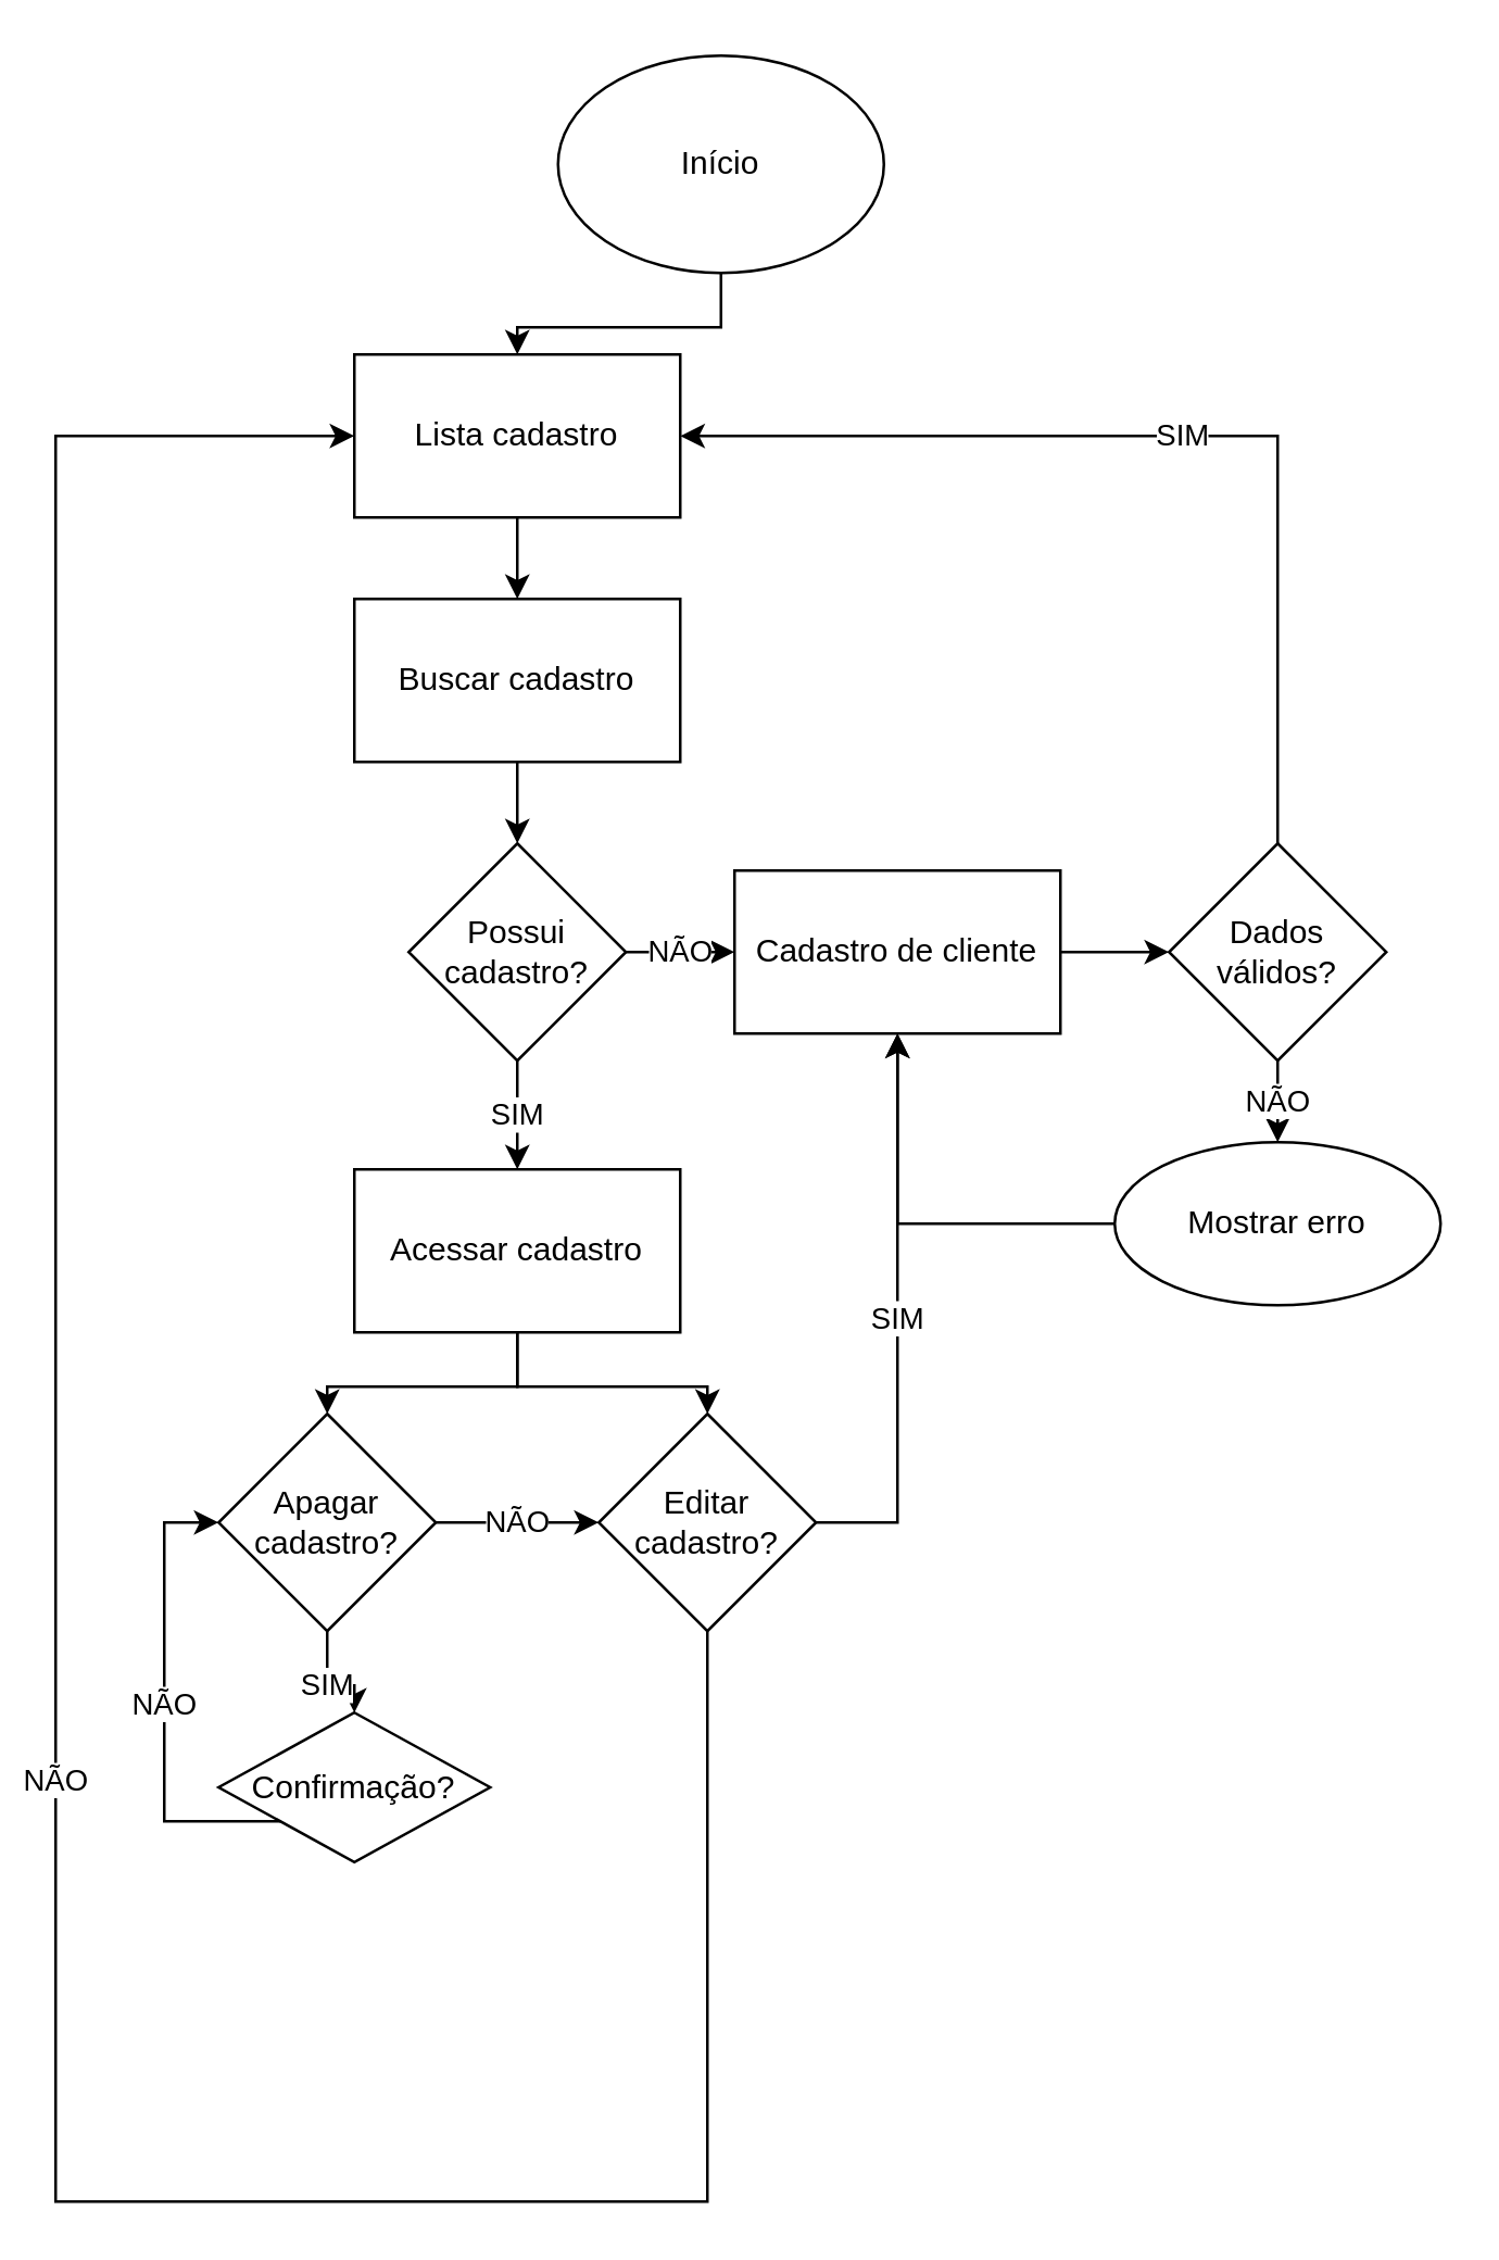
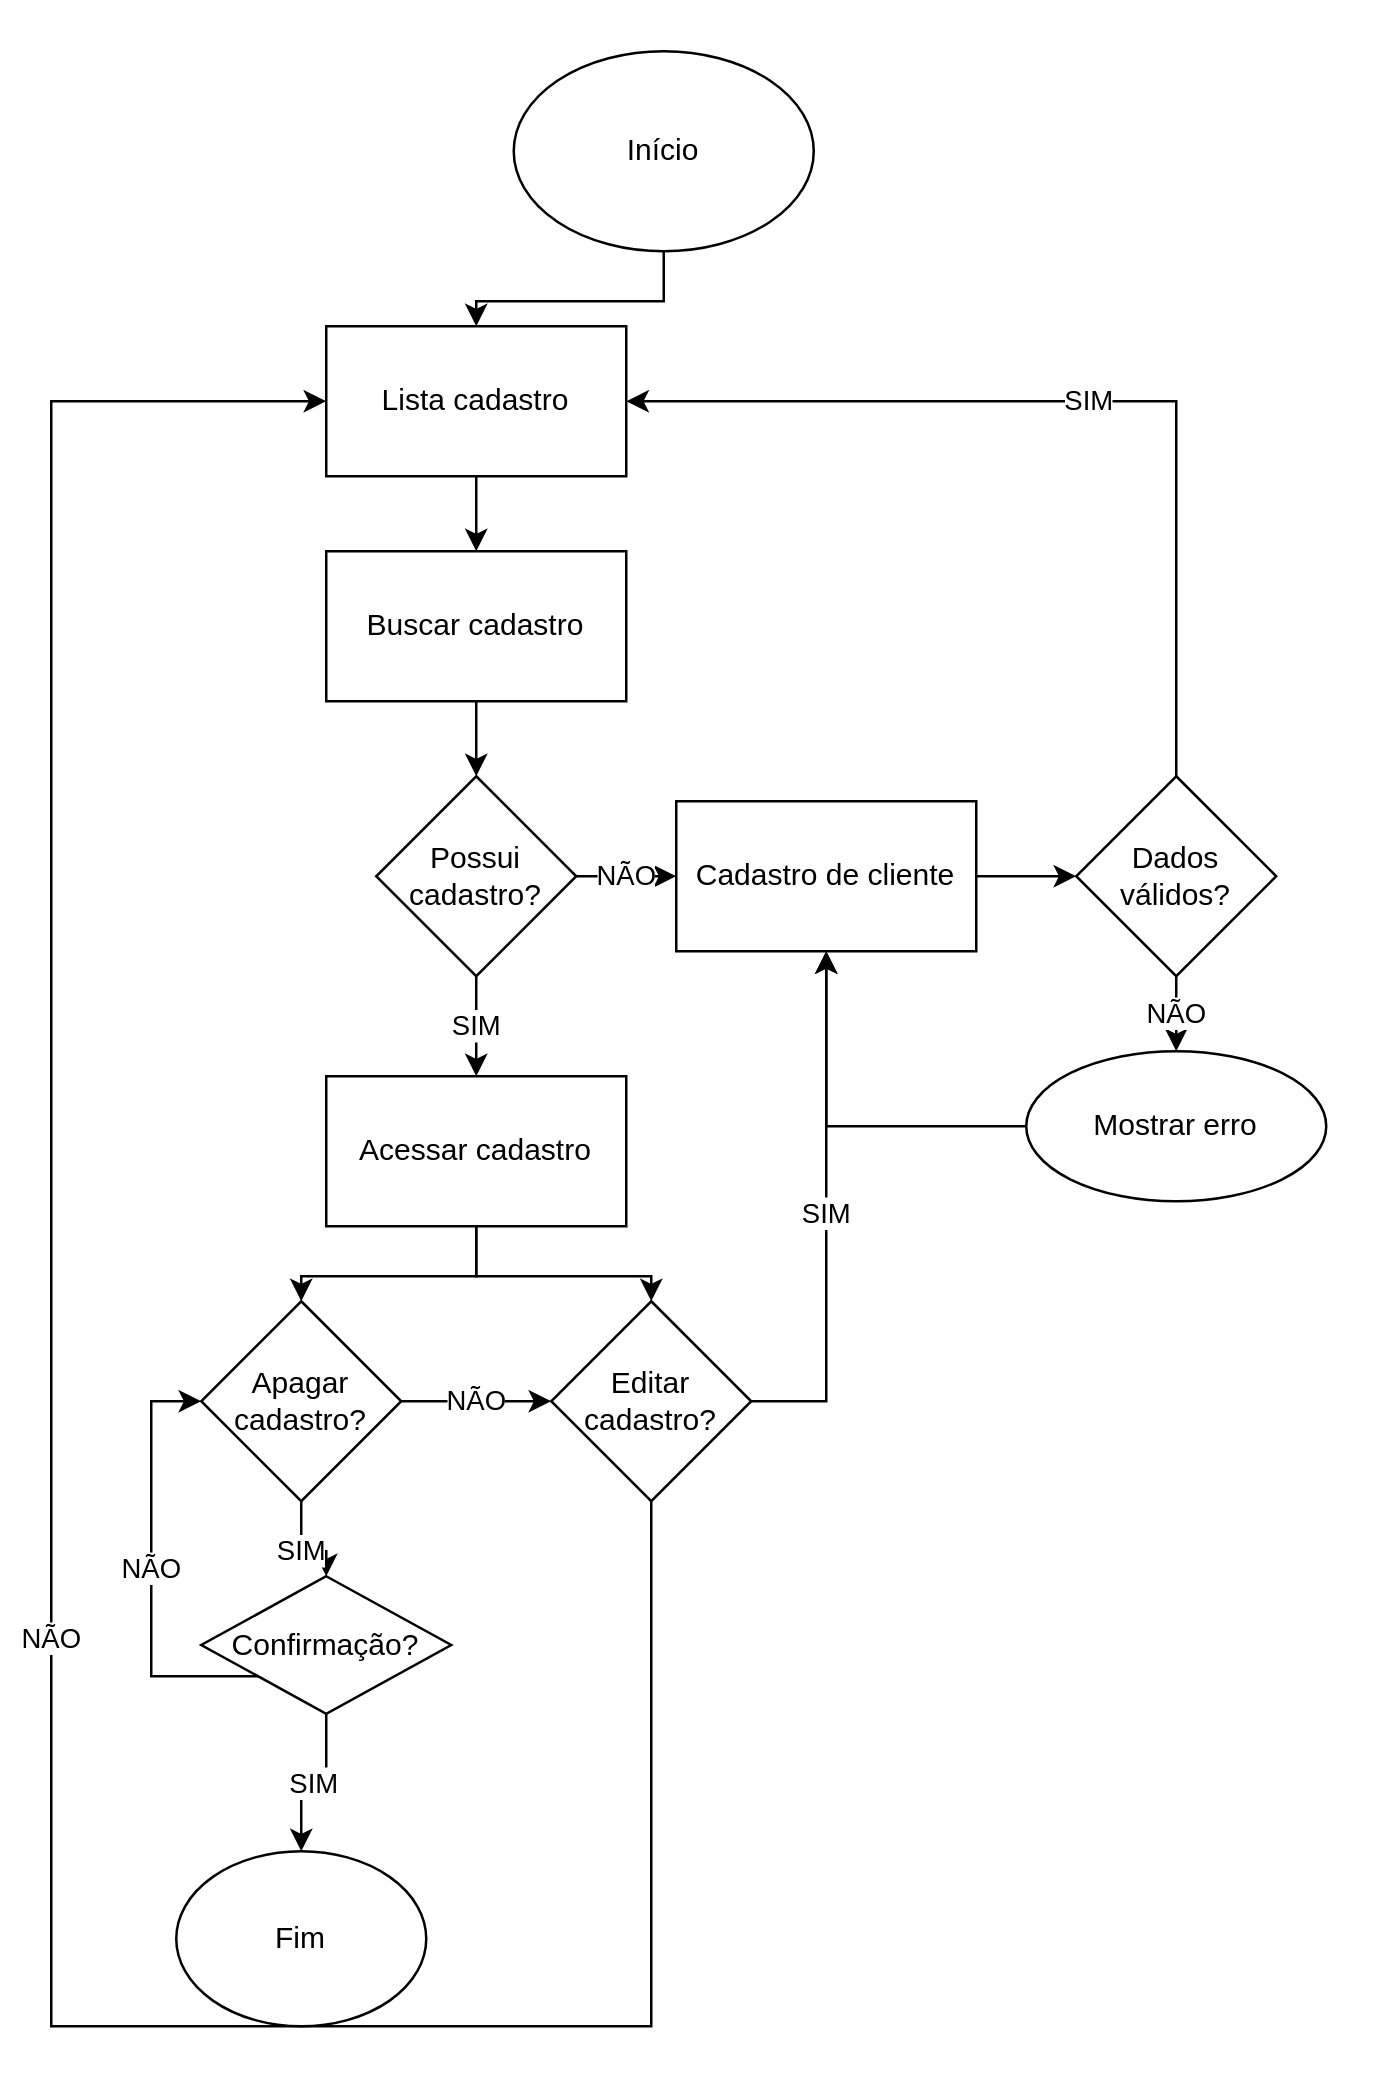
  <mxCell id="0" />
  <mxCell id="1" parent="0" />
  <mxCell id="2" value="" style="edgeStyle=orthogonalEdgeStyle;rounded=0;orthogonalLoop=1;jettySize=auto;html=1;" parent="1" source="3" target="5" edge="1"><mxGeometry relative="1" as="geometry" /></mxCell>
  <mxCell id="3" value="Início" style="ellipse;whiteSpace=wrap;html=1;" parent="1" vertex="1"><mxGeometry x="205" y="20" width="120" height="80" as="geometry" /></mxCell>
  <mxCell id="4" value="" style="edgeStyle=orthogonalEdgeStyle;rounded=0;orthogonalLoop=1;jettySize=auto;html=1;" parent="1" source="5" target="7" edge="1"><mxGeometry relative="1" as="geometry" /></mxCell>
  <mxCell id="5" value="Lista cadastro" style="whiteSpace=wrap;html=1;" parent="1" vertex="1"><mxGeometry x="130" y="130" width="120" height="60" as="geometry" /></mxCell>
  <mxCell id="6" value="" style="edgeStyle=orthogonalEdgeStyle;rounded=0;orthogonalLoop=1;jettySize=auto;html=1;" parent="1" source="7" target="10" edge="1"><mxGeometry relative="1" as="geometry" /></mxCell>
  <mxCell id="7" value="Buscar cadastro" style="whiteSpace=wrap;html=1;" parent="1" vertex="1"><mxGeometry x="130" y="220" width="120" height="60" as="geometry" /></mxCell>
  <mxCell id="8" value="NÃO" style="edgeStyle=orthogonalEdgeStyle;rounded=0;orthogonalLoop=1;jettySize=auto;html=1;" parent="1" source="10" target="12" edge="1"><mxGeometry relative="1" as="geometry"><Array as="points"><mxPoint x="250" y="350" /><mxPoint x="250" y="350" /></Array></mxGeometry></mxCell>
  <mxCell id="9" value="SIM" style="edgeStyle=orthogonalEdgeStyle;rounded=0;orthogonalLoop=1;jettySize=auto;html=1;" parent="1" source="10" target="20" edge="1"><mxGeometry relative="1" as="geometry" /></mxCell>
  <mxCell id="10" value="Possui cadastro?" style="rhombus;whiteSpace=wrap;html=1;" parent="1" vertex="1"><mxGeometry x="150" y="310" width="80" height="80" as="geometry" /></mxCell>
  <mxCell id="11" value="" style="edgeStyle=orthogonalEdgeStyle;rounded=0;orthogonalLoop=1;jettySize=auto;html=1;" parent="1" source="12" target="15" edge="1"><mxGeometry relative="1" as="geometry" /></mxCell>
  <mxCell id="12" value="Cadastro de cliente" style="whiteSpace=wrap;html=1;" parent="1" vertex="1"><mxGeometry x="270" y="320" width="120" height="60" as="geometry" /></mxCell>
  <mxCell id="13" value="NÃO" style="edgeStyle=orthogonalEdgeStyle;rounded=0;orthogonalLoop=1;jettySize=auto;html=1;" parent="1" source="15" target="17" edge="1"><mxGeometry relative="1" as="geometry" /></mxCell>
  <mxCell id="14" value="SIM" style="edgeStyle=orthogonalEdgeStyle;rounded=0;orthogonalLoop=1;jettySize=auto;html=1;entryX=1;entryY=0.5;entryDx=0;entryDy=0;" parent="1" source="15" target="5" edge="1"><mxGeometry relative="1" as="geometry"><Array as="points"><mxPoint x="470" y="160" /></Array></mxGeometry></mxCell>
  <mxCell id="15" value="Dados válidos?" style="rhombus;whiteSpace=wrap;html=1;" parent="1" vertex="1"><mxGeometry x="430" y="310" width="80" height="80" as="geometry" /></mxCell>
  <mxCell id="16" style="edgeStyle=orthogonalEdgeStyle;rounded=0;orthogonalLoop=1;jettySize=auto;html=1;exitX=0;exitY=0.5;exitDx=0;exitDy=0;" edge="1" parent="1" source="17" target="12"><mxGeometry relative="1" as="geometry" /></mxCell>
  <mxCell id="17" value="Mostrar erro" style="ellipse;whiteSpace=wrap;html=1;" parent="1" vertex="1"><mxGeometry x="410" y="420" width="120" height="60" as="geometry" /></mxCell>
  <mxCell id="18" value="" style="edgeStyle=orthogonalEdgeStyle;rounded=0;orthogonalLoop=1;jettySize=auto;html=1;" parent="1" source="20" target="23" edge="1"><mxGeometry relative="1" as="geometry" /></mxCell>
  <mxCell id="19" style="edgeStyle=orthogonalEdgeStyle;rounded=0;orthogonalLoop=1;jettySize=auto;html=1;" parent="1" source="20" target="26" edge="1"><mxGeometry relative="1" as="geometry"><Array as="points"><mxPoint x="190" y="510" /><mxPoint x="260" y="510" /></Array></mxGeometry></mxCell>
  <mxCell id="20" value="Acessar cadastro" style="whiteSpace=wrap;html=1;" parent="1" vertex="1"><mxGeometry x="130" y="430" width="120" height="60" as="geometry" /></mxCell>
  <mxCell id="21" value="NÃO" style="edgeStyle=orthogonalEdgeStyle;rounded=0;orthogonalLoop=1;jettySize=auto;html=1;" parent="1" source="23" target="26" edge="1"><mxGeometry relative="1" as="geometry" /></mxCell>
  <mxCell id="22" value="SIM" style="edgeStyle=orthogonalEdgeStyle;rounded=0;orthogonalLoop=1;jettySize=auto;html=1;" parent="1" source="23" target="29" edge="1"><mxGeometry relative="1" as="geometry" /></mxCell>
  <mxCell id="23" value="Apagar cadastro?" style="rhombus;whiteSpace=wrap;html=1;" parent="1" vertex="1"><mxGeometry x="80" y="520" width="80" height="80" as="geometry" /></mxCell>
  <mxCell id="24" value="NÃO" style="edgeStyle=orthogonalEdgeStyle;rounded=0;orthogonalLoop=1;jettySize=auto;html=1;entryX=0;entryY=0.5;entryDx=0;entryDy=0;" parent="1" source="26" target="5" edge="1"><mxGeometry relative="1" as="geometry"><Array as="points"><mxPoint x="260" y="810" /><mxPoint x="20" y="810" /><mxPoint x="20" y="160" /></Array></mxGeometry></mxCell>
  <mxCell id="25" value="SIM" style="edgeStyle=orthogonalEdgeStyle;rounded=0;orthogonalLoop=1;jettySize=auto;html=1;entryX=0.5;entryY=1;entryDx=0;entryDy=0;" edge="1" parent="1" source="26" target="12"><mxGeometry relative="1" as="geometry"><Array as="points"><mxPoint x="330" y="560" /></Array></mxGeometry></mxCell>
  <mxCell id="26" value="Editar cadastro?" style="rhombus;whiteSpace=wrap;html=1;" parent="1" vertex="1"><mxGeometry x="220" y="520" width="80" height="80" as="geometry" /></mxCell>
+ <mxCell id="27" value="SIM" style="edgeStyle=orthogonalEdgeStyle;rounded=0;orthogonalLoop=1;jettySize=auto;html=1;entryX=0.5;entryY=0;entryDx=0;entryDy=0;" parent="1" source="29" target="30" edge="1"><mxGeometry relative="1" as="geometry" /></mxCell>
  <mxCell id="28" value="NÃO" style="edgeStyle=orthogonalEdgeStyle;rounded=0;orthogonalLoop=1;jettySize=auto;html=1;entryX=0;entryY=0.5;entryDx=0;entryDy=0;" parent="1" source="29" target="23" edge="1"><mxGeometry relative="1" as="geometry"><Array as="points"><mxPoint x="60" y="670" /><mxPoint x="60" y="560" /></Array></mxGeometry></mxCell>
  <mxCell id="29" value="Confirmação?" style="rhombus;whiteSpace=wrap;html=1;" parent="1" vertex="1"><mxGeometry x="80" y="630" width="100" height="55" as="geometry" /></mxCell>
+ <mxCell id="30" value="Fim" style="ellipse;whiteSpace=wrap;html=1;" parent="1" vertex="1"><mxGeometry x="70" y="740" width="100" height="70" as="geometry" /></mxCell>
